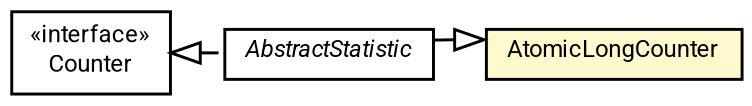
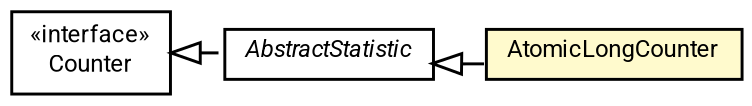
  digraph {
    nodesep=0.15
    rankdir=LR
    ranksep=0.25
    node [fontcolor=black fontname=Roboto fontsize=8 margin=0 shape=plaintext]
    edge [arrowtail=empty color=black dir=back fontname=Roboto fontsize=7 labelfontname=Roboto labelfontsize=7]
    n1 [height=0 label=<<table title="de.lmu.ifi.dbs.elki.logging.statistics.AbstractStatistic" border="0" cellborder="1" cellspacing="0" cellpadding="2" href="AbstractStatistic.html" target="_parent"> 		<tr><td><table border="0" cellspacing="0" cellpadding="1"> 		<tr><td align="center" balign="center"> <font face="Roboto"><i>AbstractStatistic</i></font> </td></tr> 		</table></td></tr> 		</table>> width=0]
    n2 [height=0 label=<<table title="de.lmu.ifi.dbs.elki.logging.statistics.AtomicLongCounter" border="0" cellborder="1" cellspacing="0" cellpadding="2" bgcolor="lemonChiffon" href="AtomicLongCounter.html" target="_parent"> 		<tr><td><table border="0" cellspacing="0" cellpadding="1"> 		<tr><td align="center" balign="center"> <font face="Roboto">AtomicLongCounter</font> </td></tr> 		</table></td></tr> 		</table>> width=0]
    n3 [height=0 label=<<table title="de.lmu.ifi.dbs.elki.logging.statistics.Counter" border="0" cellborder="1" cellspacing="0" cellpadding="2" href="Counter.html" target="_parent"> 		<tr><td><table border="0" cellspacing="0" cellpadding="1"> 		<tr><td align="center" balign="center"> &#171;interface&#187; </td></tr> 		<tr><td align="center" balign="center"> <font face="Roboto">Counter</font> </td></tr> 		</table></td></tr> 		</table>> width=0]
-   n2 -> n1 [weight=10]
+   n1 -> n2 [weight=10]
    n3 -> n1 [style=dashed weight=9]
  }
